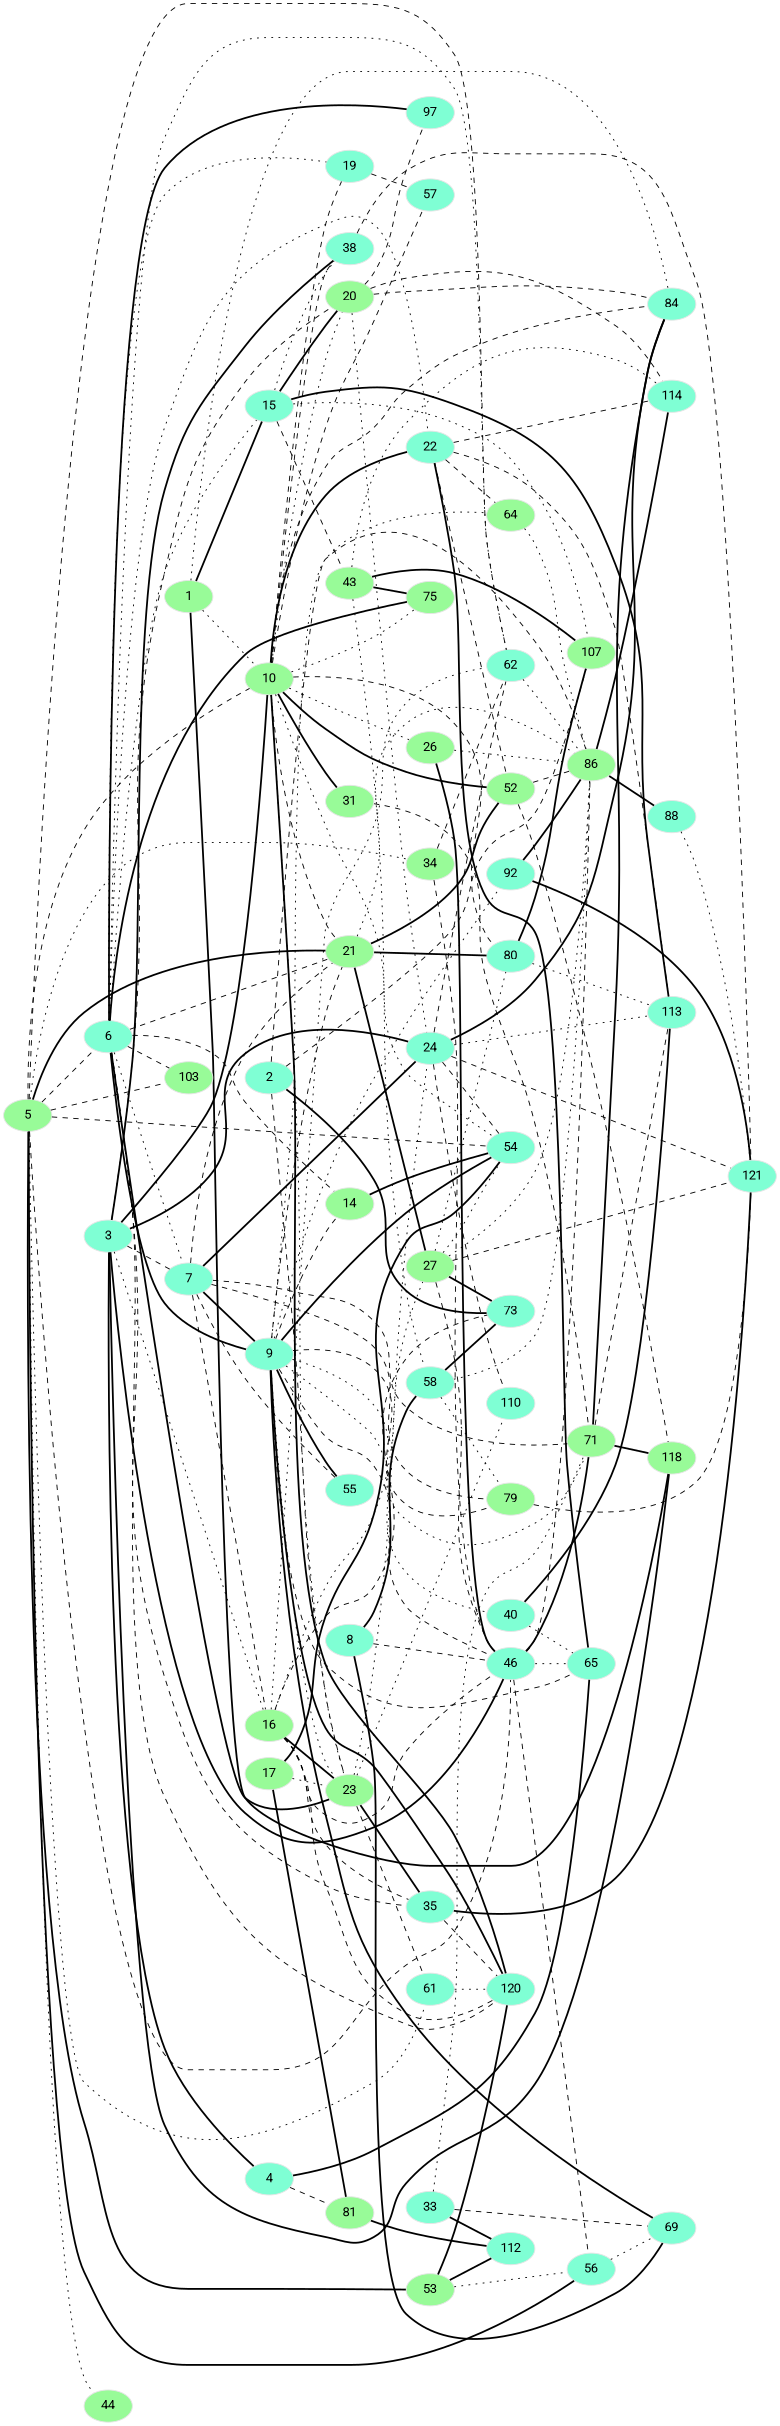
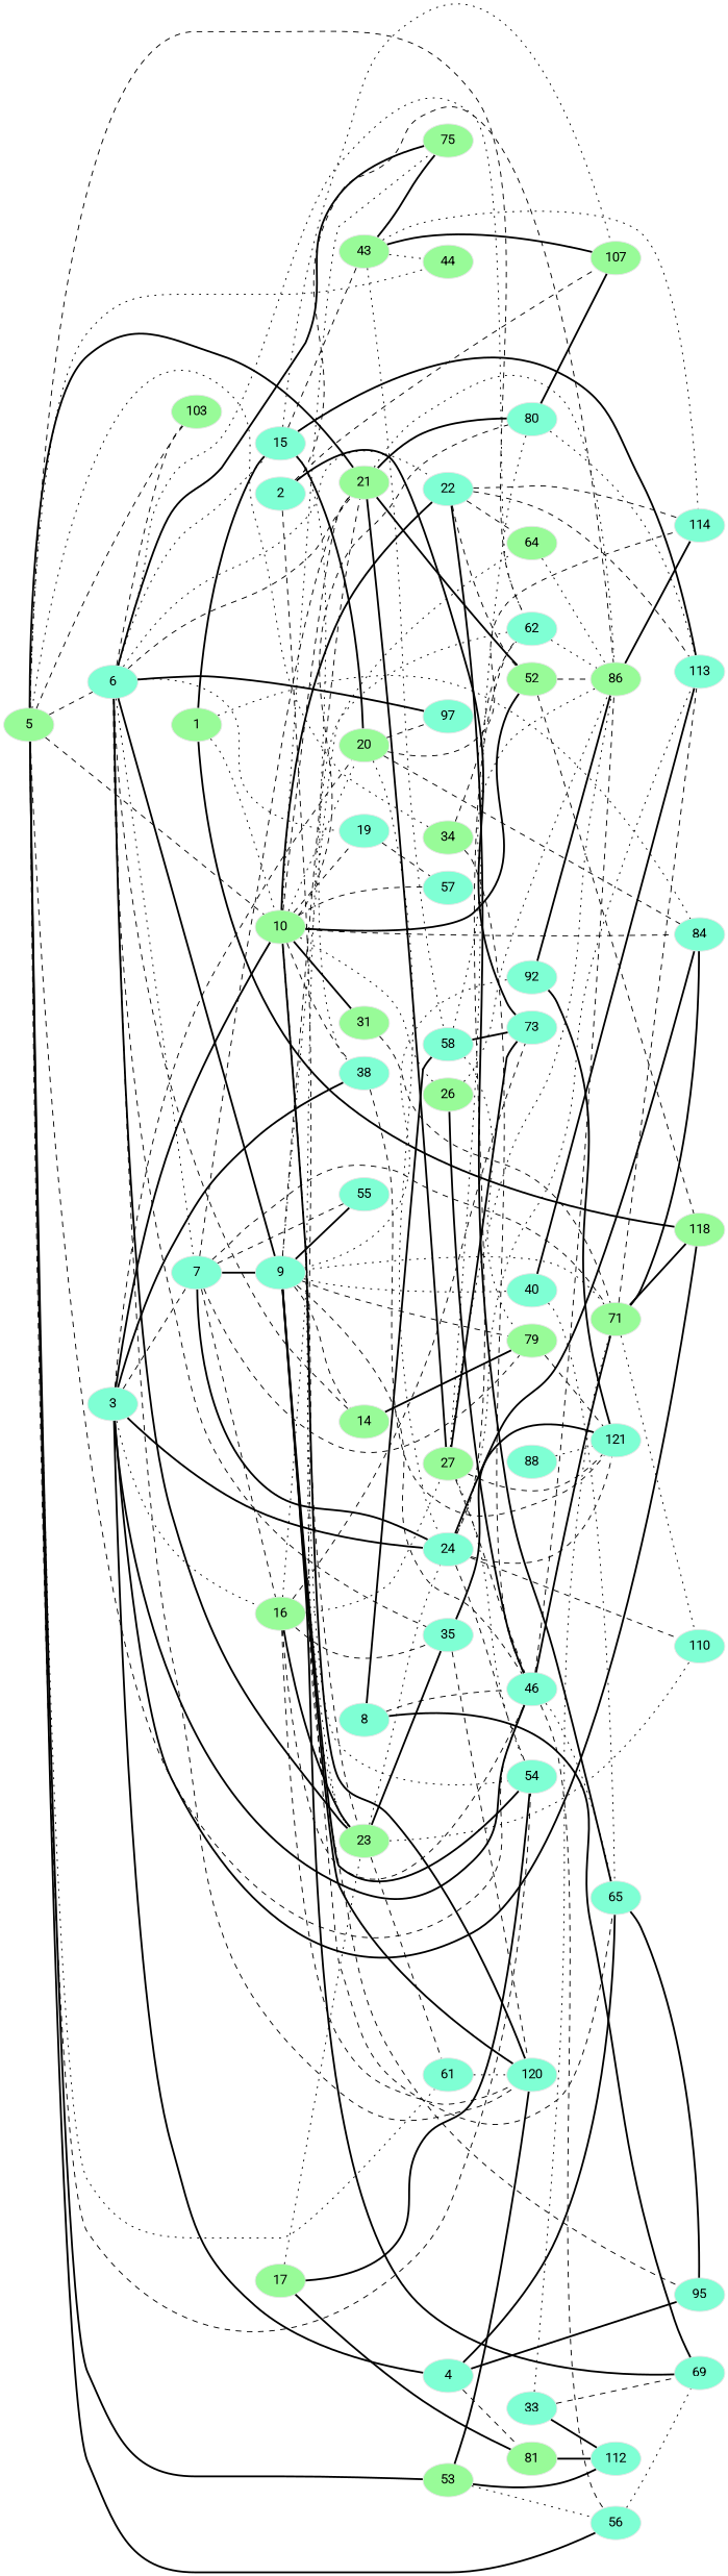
  graph {
    fontname=Roboto
    rankdir=LR
    node [color=gray90 fillcolor=aquamarine fontname=Roboto style=filled]
    edge [fontname=Roboto style=dashed]
    1 [fillcolor=palegreen super="+93"]
    10 [fillcolor=palegreen super="+37+12"]
    15 [super="+30+45+28"]
    84
    118 [fillcolor=palegreen]
    23 [fillcolor=palegreen super="+130+49+106"]
    20 [fillcolor=palegreen super="+66+91"]
    38
+   95
    21 [fillcolor=palegreen super="+29+78"]
    54 [super="+85"]
    19
    22 [super="+42+74"]
    75 [fillcolor=palegreen super="+102"]
    120 [super="+128"]
    26 [fillcolor=palegreen super="+109"]
    31 [fillcolor=palegreen]
    52 [fillcolor=palegreen]
    57
    80
    107 [fillcolor=palegreen]
    43 [fillcolor=palegreen]
    113
    2 [super="+51"]
    73
    86 [fillcolor=palegreen super="+89"]
    24 [super="+59"]
    61
    35 [super="+68+48"]
    110
    114
    88
    3 [super="+39+13"]
    4 [super="+18"]
    7 [super="+115+99+70"]
    16 [fillcolor=palegreen super="+50+77"]
    46 [super="+67"]
    65 [super="+90+123"]
    81 [fillcolor=palegreen]
    9 [super="+108+94+124+36"]
    55
    71 [fillcolor=palegreen super="+131"]
    79 [fillcolor=palegreen super="+104"]
    62 [super="+96+98"]
    27 [fillcolor=palegreen super="+116+105"]
    97
    121
    56
    112
    5 [fillcolor=palegreen super="+72+47"]
    6 [super="+117+83+41+11"]
    34 [fillcolor=palegreen super="+100"]
    44 [fillcolor=palegreen]
    53 [fillcolor=palegreen]
    103 [fillcolor=palegreen]
    14 [fillcolor=palegreen]
    69
    n58 [label=92]
    40
    64 [fillcolor=palegreen]
    8
    58 [super="+60+126"]
    17 [fillcolor=palegreen]
    33
    1 -- 10 [style=dotted weight=2]
    1 -- 15 [style=bold]
    1 -- 84 [style=dotted]
    1 -- 118 [style=bold]
    10 -- 84
    10 -- 23 [style=dotted]
    10 -- 20 [style=dotted]
    10 -- 38
+   10 -- 95 [weight=2]
    10 -- 21
    10 -- 54 [style=dotted weight=2]
    10 -- 19
    10 -- 22 [style=bold]
    10 -- 75 [style=dotted]
    10 -- 120 [style=bold]
    10 -- 26 [style=dotted]
    10 -- 31 [style=bold]
    10 -- 52 [style=bold]
    10 -- 57
    10 -- 80
    15 -- 20 [style=bold]
    15 -- 38 [style=dotted]
    15 -- 107 [style=dotted]
    15 -- 43
    15 -- 113 [style=bold]
    23 -- 24 [style=dotted]
    23 -- 61
    23 -- 35 [style=bold]
    23 -- 110 [style=dotted]
    20 -- 84
    20 -- 24 [style=dotted]
    20 -- 114
    20 -- 97
    38 -- 121
    21 -- 52 [style=bold]
    21 -- 80 [style=bold]
    21 -- 86 [style=dotted]
    21 -- 27 [style=bold]
    19 -- 57
    22 -- 52
    22 -- 113
    22 -- 114
    22 -- 65 [style=bold]
    22 -- 64
    26 -- 86 [style=dotted]
    26 -- 46 [style=bold]
    31 -- 71
    52 -- 118
    52 -- 86
    80 -- 107 [style=bold]
    80 -- 113 [style=dotted]
    43 -- 75 [style=bold]
    43 -- 107 [style=bold]
    43 -- 114 [style=dotted]
+   43 -- 44 [style=dotted]
    43 -- 58 [style=dotted]
    2 -- 23
    2 -- 107
    2 -- 73 [style=bold]
    2 -- 86
    86 -- 114 [style=bold]
-   86 -- 88 [style=bold]
    24 -- 84 [style=bold]
    24 -- 54
    24 -- 113 [style=dotted]
    24 -- 110
    24 -- 62
    24 -- 121
    61 -- 120 [style=dotted]
    35 -- 120
    35 -- 121 [style=bold weight=2]
    88 -- 121 [style=dotted]
    3 -- 10 [style=bold]
    3 -- 118 [style=bold]
    3 -- 20 [weight=2]
    3 -- 38 [style=bold]
    3 -- 24 [style=bold]
    3 -- 4 [style=bold]
    3 -- 7
    3 -- 16 [style=dotted]
    3 -- 46 [style=bold]
+   4 -- 95 [style=bold]
    4 -- 65 [style=bold]
    4 -- 81
    7 -- 21
    7 -- 24 [style=bold]
    7 -- 16
    7 -- 9 [style=bold weight=2]
    7 -- 55
    7 -- 71
    7 -- 79
    16 -- 23 [style=bold]
    16 -- 120
    16 -- 73
    16 -- 35
    16 -- 46
    16 -- 62 [style=dotted]
    16 -- 27 [style=dotted]
    46 -- 86
    46 -- 65 [style=dotted]
    46 -- 71 [style=bold]
    46 -- 56
+   65 -- 95 [style=bold]
    81 -- 112 [style=bold]
    9 -- 23 [style=dotted]
    9 -- 21
    9 -- 54 [style=bold]
    9 -- 120 [style=bold]
    9 -- 46
    9 -- 65
    9 -- 55 [style=bold]
    9 -- 71 [style=dotted]
    9 -- 79
    9 -- 14
    9 -- 69 [style=bold]
    9 -- n58 [style=dotted]
    9 -- 40 [style=dotted]
    9 -- 64 [style=dotted]
    71 -- 84 [style=bold]
    71 -- 118 [style=bold]
    71 -- 113
+   71 -- 110 [style=dotted]
    79 -- 121
    62 -- 86 [style=dotted]
    27 -- 54 [style=dotted]
    27 -- 80 [style=dotted]
    27 -- 73 [style=bold]
    27 -- 86 [style=dotted]
    27 -- 46
    27 -- 121
    56 -- 69 [style=dotted]
    5 -- 10
    5 -- 21 [style=bold]
    5 -- 54
    5 -- 61 [style=dotted]
    5 -- 46
    5 -- 62
    5 -- 56 [style=bold]
    5 -- 6
    5 -- 34 [style=dotted]
    5 -- 44 [style=dotted]
    5 -- 53 [style=bold]
    5 -- 103
    6 -- 15 [style=dotted]
    6 -- 23 [style=bold]
    6 -- 21
    6 -- 19 [style=dotted]
    6 -- 22 [style=dotted]
    6 -- 75 [style=bold]
    6 -- 120
    6 -- 35
    6 -- 7 [style=dotted weight=2]
    6 -- 9 [style=bold]
    6 -- 62 [style=dotted weight=2]
    6 -- 97 [style=bold]
    6 -- 103
    6 -- 14
    34 -- 46
    34 -- 62
    53 -- 120 [style=bold]
    53 -- 56 [style=dotted]
    53 -- 112 [style=bold]
-   14 -- 54 [style=bold]
+   14 -- 79 [style=bold]
    n58 -- 86 [style=bold]
    n58 -- 121 [style=bold]
    40 -- 113 [style=bold]
    40 -- 65 [style=dotted]
    64 -- 86 [style=dotted]
    8 -- 46 [weight=2]
    8 -- 69 [style=bold]
    8 -- 58 [style=bold]
    58 -- 73 [style=bold]
    58 -- 86 [style=dotted]
    58 -- 79 [style=dotted]
    17 -- 23 [style=dotted]
    17 -- 54 [style=bold]
    17 -- 81 [style=bold]
    33 -- 71 [style=dotted]
    33 -- 112 [style=bold]
    33 -- 69
  }
